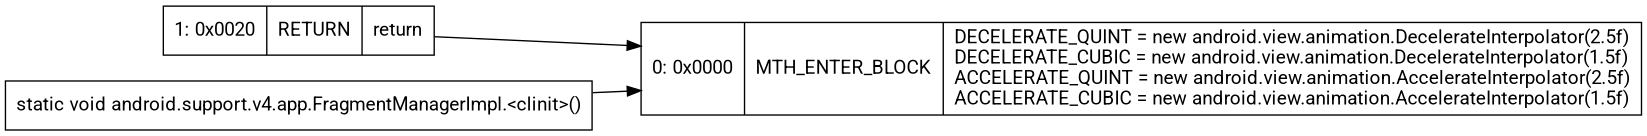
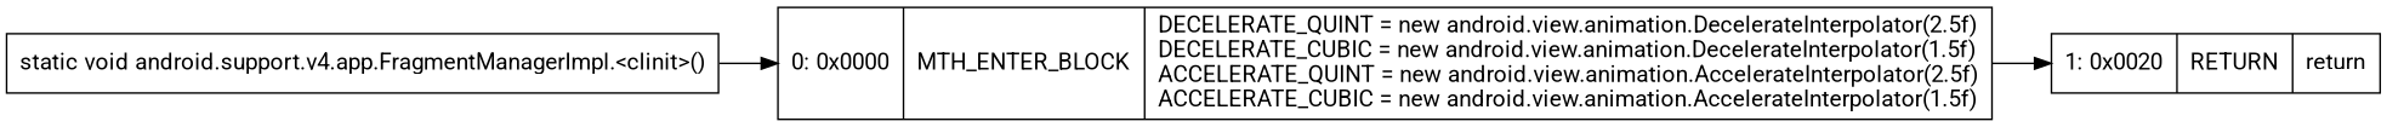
  digraph {
    rankdir=LR
    fontname=Roboto
    node [shape=record fontname=Roboto]
    edge [fontname=Roboto]
    n1 [label="{0\:\ 0x0000|MTH_ENTER_BLOCK\l|DECELERATE_QUINT = new android.view.animation.DecelerateInterpolator(2.5f)\lDECELERATE_CUBIC = new android.view.animation.DecelerateInterpolator(1.5f)\lACCELERATE_QUINT = new android.view.animation.AccelerateInterpolator(2.5f)\lACCELERATE_CUBIC = new android.view.animation.AccelerateInterpolator(1.5f)\l}"]
    n2 [label="{1\:\ 0x0020|RETURN\l|return\l}"]
    n3 [label="{static void android.support.v4.app.FragmentManagerImpl.\<clinit\>() }"]
-   n2 -> n1
+   n1 -> n2
    n3 -> n1
  }
